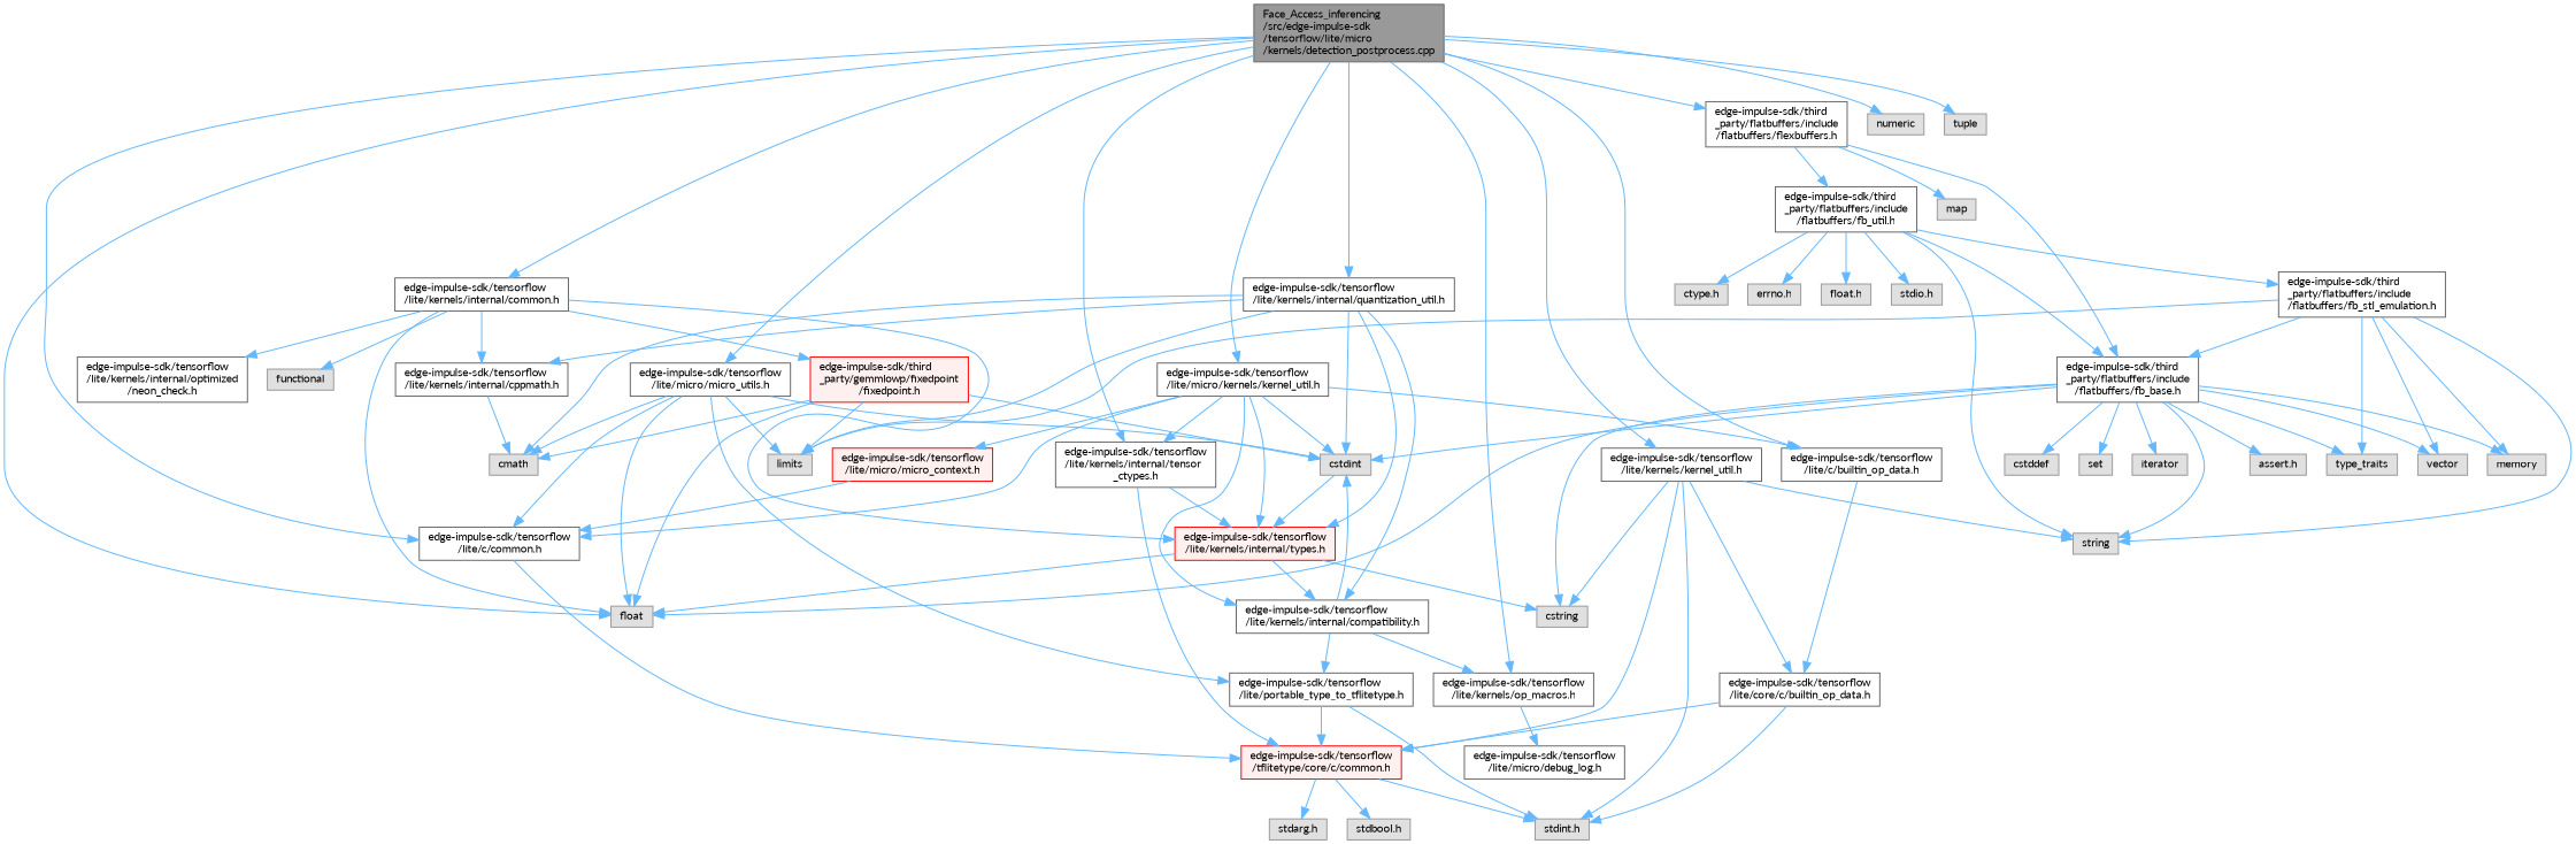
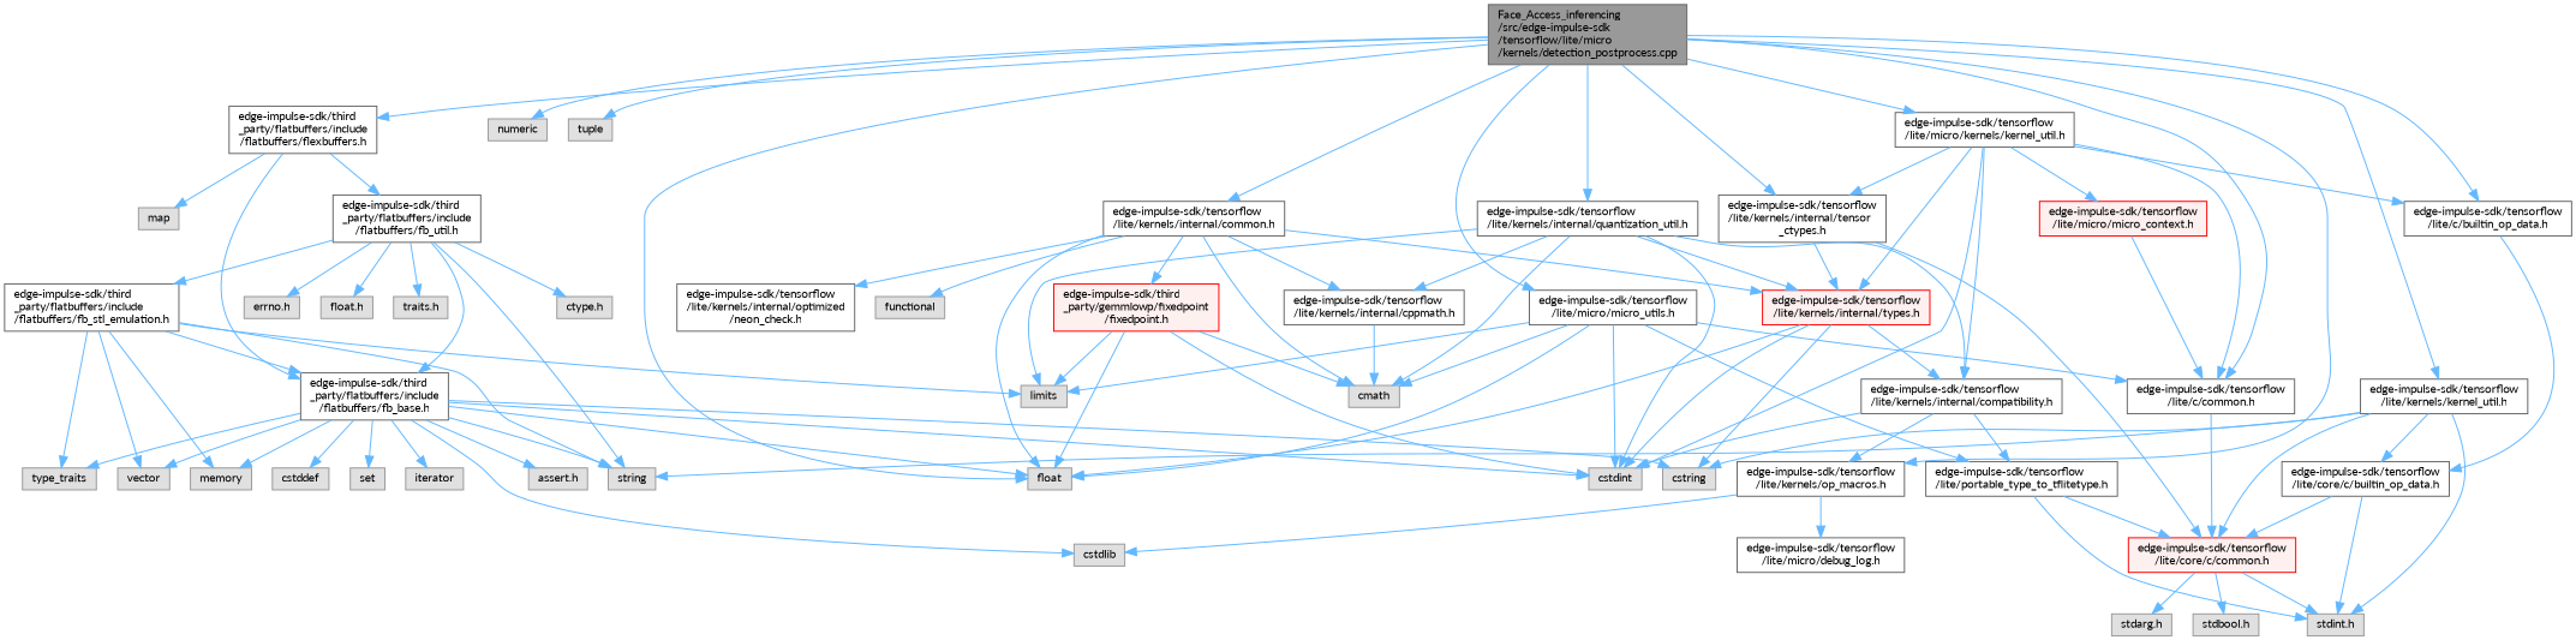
  digraph {
    fontname=Lato
    node [color=grey60 fillcolor="#E0E0E0" fontname=Lato fontsize=10 shape=box style=filled]
    edge [color=steelblue1 fontname=Lato fontsize=10 labelfontname=Helvetica labelfontsize=10 style=solid]
    n1 [color=gray40 fillcolor=grey60 fontcolor=black height=0.2 label="Face_Access_inferencing\l/src/edge-impulse-sdk\l/tensorflow/lite/micro\l/kernels/detection_postprocess.cpp" width=0.4]
    n2 [height=0.2 label=float width=0.4]
    n3 [height=0.2 label=numeric width=0.4]
    n4 [height=0.2 label=tuple width=0.4]
    n5 [color=grey40 fillcolor=white height=0.2 label="edge-impulse-sdk/third\l_party/flatbuffers/include\l/flatbuffers/flexbuffers.h" width=0.4]
    n6 [color=grey40 fillcolor=white height=0.2 label="edge-impulse-sdk/tensorflow\l/lite/c/builtin_op_data.h" width=0.4]
    n7 [color=grey40 fillcolor=white height=0.2 label="edge-impulse-sdk/tensorflow\l/lite/c/common.h" width=0.4]
    n8 [color=grey40 fillcolor=white height=0.2 label="edge-impulse-sdk/tensorflow\l/lite/kernels/internal/common.h" width=0.4]
    n9 [color=grey40 fillcolor=white height=0.2 label="edge-impulse-sdk/tensorflow\l/lite/kernels/op_macros.h" width=0.4]
    n10 [color=grey40 fillcolor=white height=0.2 label="edge-impulse-sdk/tensorflow\l/lite/kernels/internal/quantization_util.h" width=0.4]
    n11 [color=grey40 fillcolor=white height=0.2 label="edge-impulse-sdk/tensorflow\l/lite/kernels/internal/tensor\l_ctypes.h" width=0.4]
    n12 [color=grey40 fillcolor=white height=0.2 label="edge-impulse-sdk/tensorflow\l/lite/kernels/kernel_util.h" width=0.4]
    n13 [color=grey40 fillcolor=white height=0.2 label="edge-impulse-sdk/tensorflow\l/lite/micro/kernels/kernel_util.h" width=0.4]
    n14 [color=grey40 fillcolor=white height=0.2 label="edge-impulse-sdk/tensorflow\l/lite/micro/micro_utils.h" width=0.4]
    n15 [height=0.2 label=map width=0.4]
    n16 [color=grey40 fillcolor=white height=0.2 label="edge-impulse-sdk/third\l_party/flatbuffers/include\l/flatbuffers/fb_base.h" width=0.4]
    n17 [color=grey40 fillcolor=white height=0.2 label="edge-impulse-sdk/third\l_party/flatbuffers/include\l/flatbuffers/fb_util.h" width=0.4]
    n18 [color=grey40 fillcolor=white height=0.2 label="edge-impulse-sdk/tensorflow\l/lite/core/c/builtin_op_data.h" width=0.4]
-   n19 [color=red fillcolor="#FFF0F0" height=0.2 label="edge-impulse-sdk/tensorflow\l/tflitetype/core/c/common.h" width=0.4]
+   n19 [color=red fillcolor="#FFF0F0" height=0.2 label="edge-impulse-sdk/tensorflow\l/lite/core/c/common.h" width=0.4]
    n20 [height=0.2 label=cmath width=0.4]
    n21 [height=0.2 label=functional width=0.4]
    n22 [color=red fillcolor="#FFF0F0" height=0.2 label="edge-impulse-sdk/third\l_party/gemmlowp/fixedpoint\l/fixedpoint.h" width=0.4]
    n23 [color=grey40 fillcolor=white height=0.2 label="edge-impulse-sdk/tensorflow\l/lite/kernels/internal/cppmath.h" width=0.4]
    n24 [color=grey40 fillcolor=white height=0.2 label="edge-impulse-sdk/tensorflow\l/lite/kernels/internal/optimized\l/neon_check.h" width=0.4]
    n25 [color=red fillcolor="#FFF0F0" height=0.2 label="edge-impulse-sdk/tensorflow\l/lite/kernels/internal/types.h" width=0.4]
+   n26 [height=0.2 label=cstdlib width=0.4]
    n27 [color=grey40 fillcolor=white height=0.2 label="edge-impulse-sdk/tensorflow\l/lite/micro/debug_log.h" width=0.4]
    n28 [height=0.2 label=cstdint width=0.4]
    n29 [height=0.2 label=limits width=0.4]
    n30 [color=grey40 fillcolor=white height=0.2 label="edge-impulse-sdk/tensorflow\l/lite/kernels/internal/compatibility.h" width=0.4]
    n31 [height=0.2 label=cstring width=0.4]
    n32 [height=0.2 label=string width=0.4]
    n33 [height=0.2 label="stdint.h" width=0.4]
    n34 [color=red fillcolor="#FFF0F0" height=0.2 label="edge-impulse-sdk/tensorflow\l/lite/micro/micro_context.h" width=0.4]
    n35 [color=grey40 fillcolor=white height=0.2 label="edge-impulse-sdk/tensorflow\l/lite/portable_type_to_tflitetype.h" width=0.4]
    n36 [height=0.2 label="assert.h" width=0.4]
    n37 [height=0.2 label=cstddef width=0.4]
    n38 [height=0.2 label=type_traits width=0.4]
    n39 [height=0.2 label=vector width=0.4]
    n40 [height=0.2 label=set width=0.4]
    n41 [height=0.2 label=iterator width=0.4]
    n42 [height=0.2 label=memory width=0.4]
    n43 [height=0.2 label="ctype.h" width=0.4]
    n44 [height=0.2 label="errno.h" width=0.4]
    n45 [color=grey40 fillcolor=white height=0.2 label="edge-impulse-sdk/third\l_party/flatbuffers/include\l/flatbuffers/fb_stl_emulation.h" width=0.4]
    n46 [height=0.2 label="float.h" width=0.4]
-   n47 [height=0.2 label="stdio.h" width=0.4]
+   n47 [height=0.2 label="traits.h" width=0.4]
    n48 [height=0.2 label="stdarg.h" width=0.4]
    n49 [height=0.2 label="stdbool.h" width=0.4]
    n1 -> n2
    n1 -> n3
    n1 -> n4
    n1 -> n5
    n1 -> n6
    n1 -> n7
    n1 -> n8
    n1 -> n9
    n1 -> n10
    n1 -> n11
    n1 -> n12
    n1 -> n13
    n1 -> n14
    n5 -> n15
    n5 -> n16
    n5 -> n17
    n6 -> n18
    n7 -> n19
    n8 -> n2
+   n8 -> n20
    n8 -> n21
    n8 -> n22
    n8 -> n23
    n8 -> n24
    n8 -> n25
+   n9 -> n26
    n9 -> n27
    n10 -> n20
    n10 -> n23
    n10 -> n25
    n10 -> n28
    n10 -> n29
    n10 -> n30
    n11 -> n19
    n11 -> n25
    n12 -> n18
    n12 -> n19
    n12 -> n31
    n12 -> n32
    n12 -> n33
    n13 -> n6
    n13 -> n7
    n13 -> n11
    n13 -> n25
    n13 -> n28
    n13 -> n30
    n13 -> n34
    n14 -> n2
    n14 -> n7
    n14 -> n20
    n14 -> n28
    n14 -> n29
    n14 -> n35
    n16 -> n2
+   n16 -> n26
    n16 -> n28
    n16 -> n31
    n16 -> n32
    n16 -> n36
    n16 -> n37
    n16 -> n38
    n16 -> n39
    n16 -> n40
    n16 -> n41
    n16 -> n42
    n17 -> n16
    n17 -> n32
    n17 -> n43
    n17 -> n44
    n17 -> n45
    n17 -> n46
    n17 -> n47
    n18 -> n19
    n18 -> n33
    n19 -> n33
    n19 -> n48
    n19 -> n49
    n22 -> n2
    n22 -> n20
    n22 -> n28
    n22 -> n29
    n23 -> n20
    n25 -> n2
-   n28 -> n25
+   n25 -> n28
    n25 -> n30
    n25 -> n31
    n30 -> n9
    n30 -> n28
    n30 -> n35
    n34 -> n7
    n35 -> n19
    n35 -> n33
    n45 -> n16
    n45 -> n29
    n45 -> n32
    n45 -> n38
    n45 -> n39
    n45 -> n42
  }
